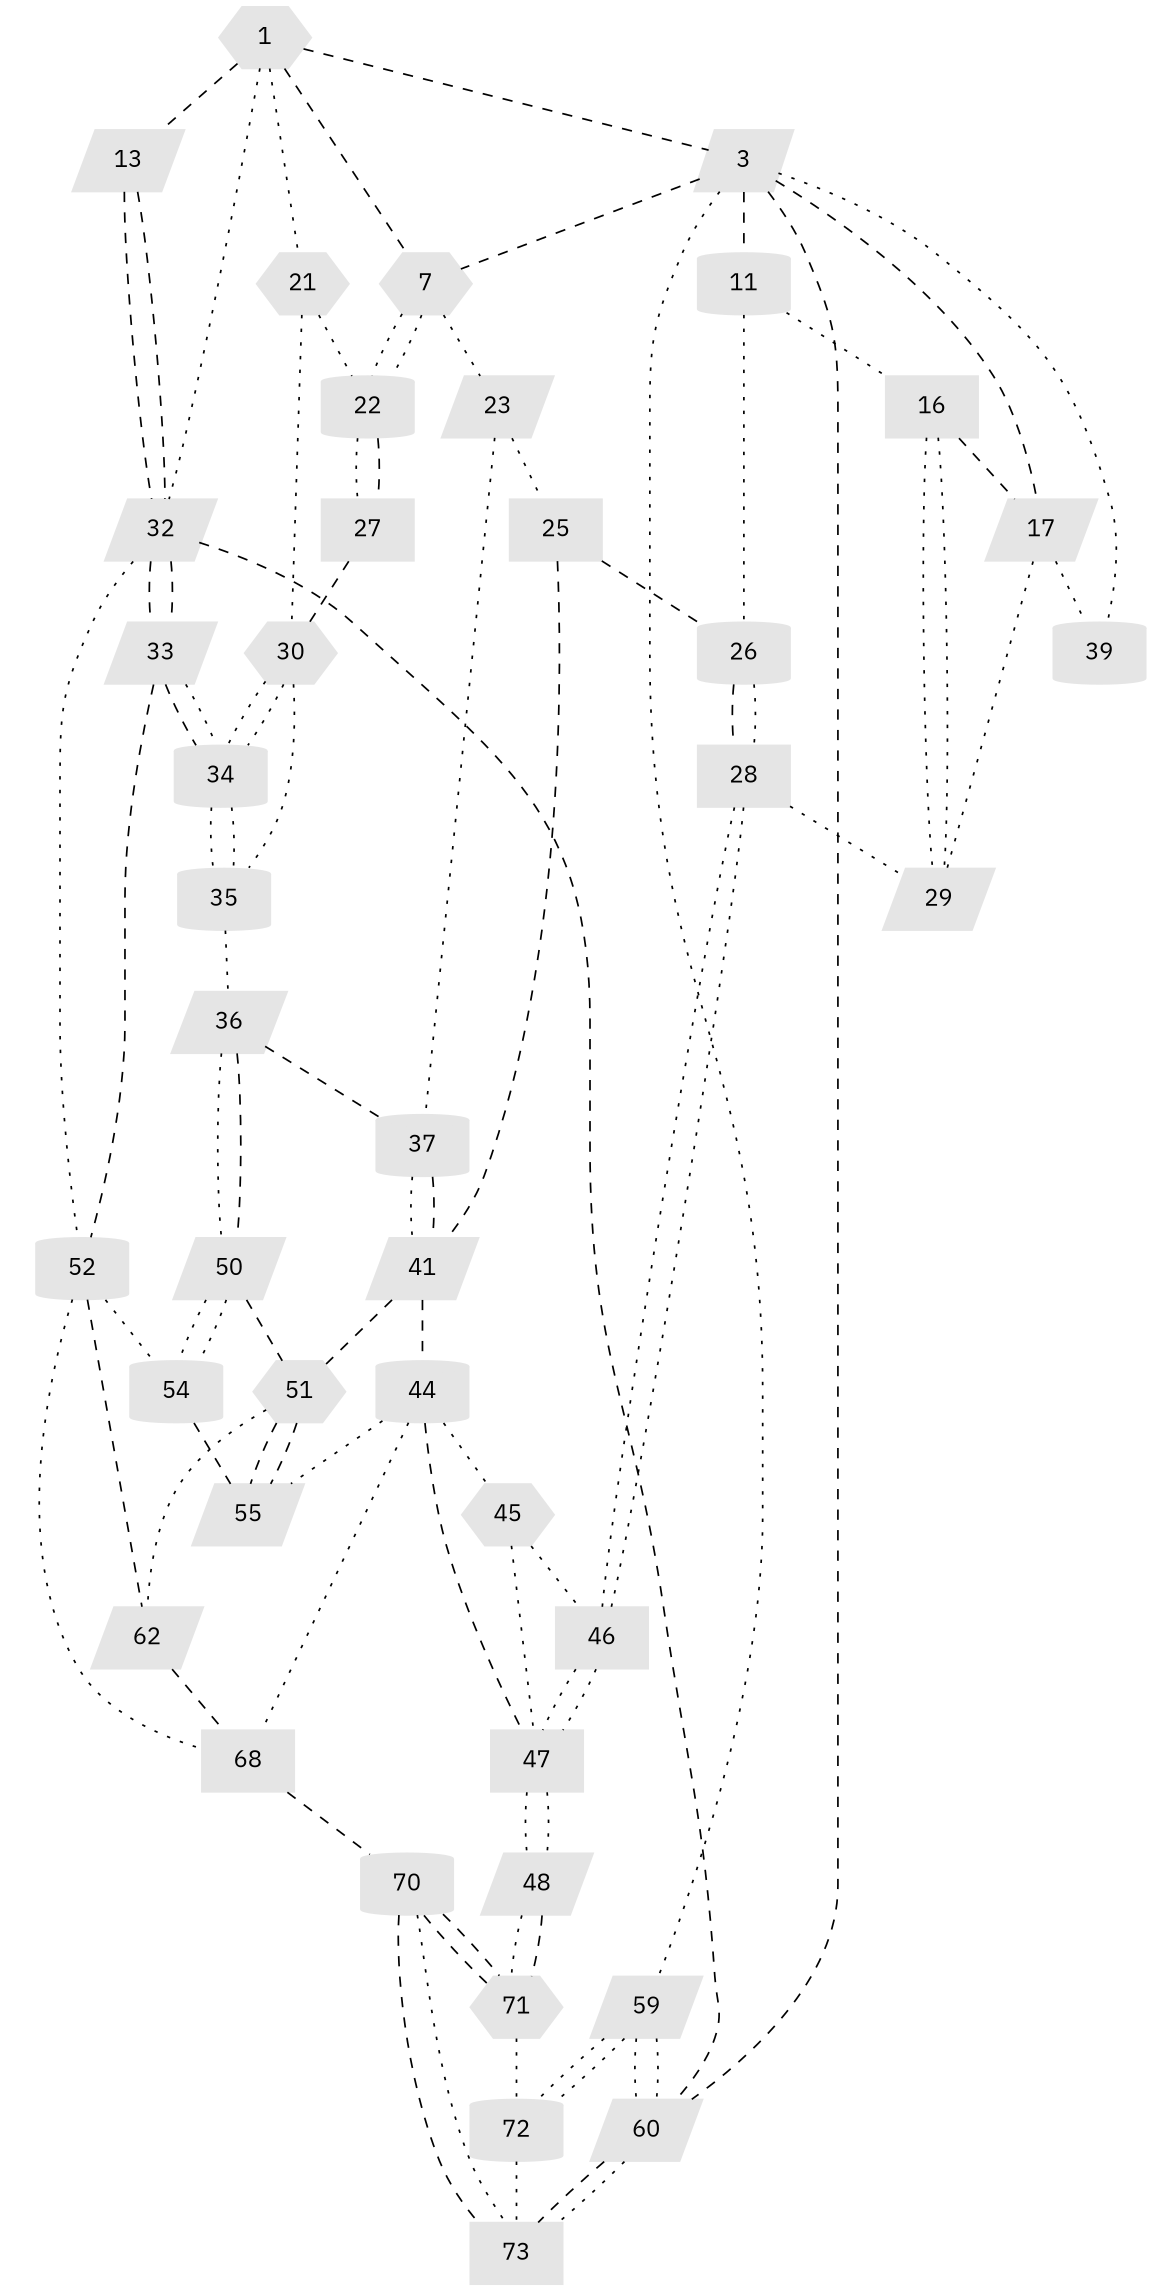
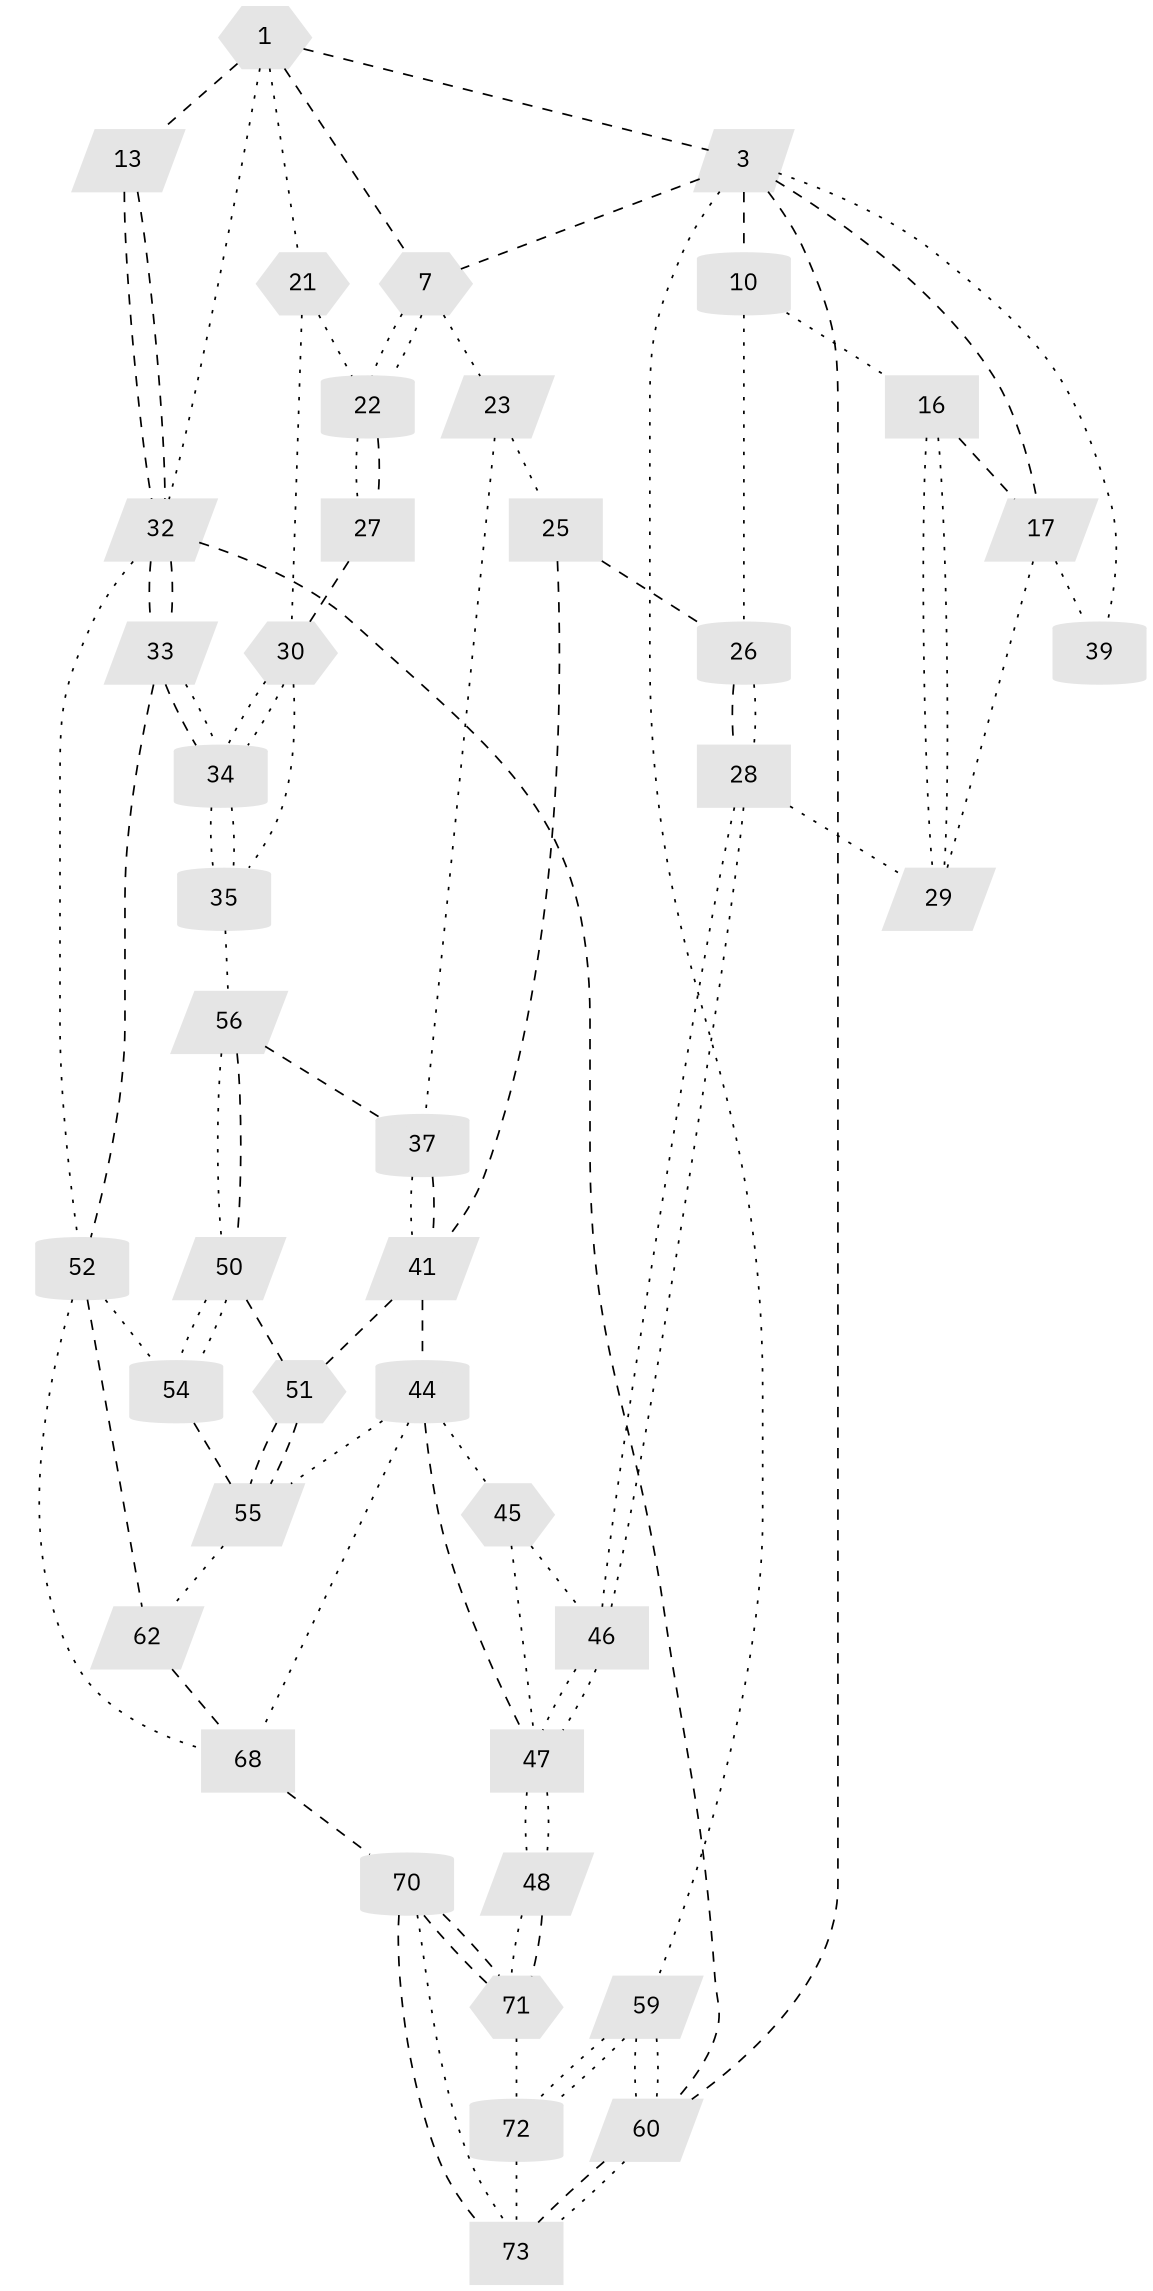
  graph {
    fontname="IBM Plex Sans"
    node [color=gray90 fontname="IBM Plex Sans" shape=parallelogram style=filled]
    edge [fontname="IBM Plex Sans" style=dotted]
    1 [shape=hexagon super="+6+2"]
    3 [super="+4+13+14"]
    7 [shape=hexagon super="+8"]
    n4 [label=13]
    21 [shape=hexagon]
    32 [super="+61"]
-   10 [shape=cylinder super="+11" label=11]
+   10 [shape=cylinder super="+11"]
    17 [super="+38+18"]
    39 [shape=cylinder]
    59
    60
    22 [shape=cylinder]
    23 [super="+24"]
    30 [shape=hexagon super="+31"]
    33
    52 [shape=cylinder super="+66+53"]
    16 [shape=box]
    26 [shape=cylinder]
    29
    72 [shape=cylinder]
    73 [shape=box]
    27 [shape=box]
    25 [shape=box]
    37 [shape=cylinder]
    28 [shape=box]
    34 [shape=cylinder]
    35 [shape=cylinder]
    41 [super="+42"]
    44 [shape=cylinder super="+56"]
    51 [shape=hexagon]
    46 [shape=box]
    47 [shape=box super="+64"]
-   36
+   36 [label=56]
    68 [shape=box super="+69"]
    54 [shape=cylinder]
    62 [super="+63"]
    50
    45 [shape=hexagon]
    55 [super="+57"]
    48
    70 [shape=cylinder]
    71 [shape=hexagon]
    1 -- 3 [style=dashed]
    1 -- 7 [style=dashed]
    1 -- n4 [style=dashed weight=2]
    1 -- 21
    1 -- 32
    3 -- 7 [style=dashed]
    3 -- 10 [style=dashed weight=3]
    3 -- 17 [style=dashed]
    3 -- 39
    3 -- 59
    3 -- 60 [style=dashed]
    7 -- 22
    7 -- 22
    7 -- 23
    n4 -- 32 [style=dashed]
    n4 -- 32 [style=dashed]
    21 -- 22
    21 -- 30
    32 -- 60 [style=dashed]
    32 -- 33 [style=dashed]
    32 -- 33 [style=dashed]
    32 -- 52
    10 -- 16
    10 -- 26
    17 -- 39 [weight=2]
    17 -- 29
    59 -- 60
    59 -- 60
    59 -- 72
    59 -- 72
    60 -- 73 [style=dashed]
    60 -- 73
    22 -- 27
    22 -- 27 [style=dashed]
    23 -- 25
    23 -- 37
    30 -- 34
    30 -- 34
    30 -- 35
    33 -- 52 [style=dashed]
    33 -- 34 [style=dashed]
    33 -- 34
    52 -- 68
    52 -- 54
    52 -- 62 [style=dashed weight=2]
    16 -- 17 [style=dashed]
    16 -- 29
    16 -- 29
    26 -- 28 [style=dashed]
    26 -- 28
    72 -- 73
    27 -- 30 [style=dashed]
    25 -- 26 [style=dashed]
    25 -- 41 [style=dashed]
    37 -- 41
    37 -- 41 [style=dashed]
    28 -- 29
    28 -- 46
    28 -- 46
    34 -- 35
    34 -- 35
    35 -- 36
    41 -- 44 [style=dashed]
    41 -- 51 [style=dashed]
    44 -- 47 [style=dashed]
    44 -- 68
    44 -- 45
    44 -- 55
    51 -- 55 [style=dashed]
    51 -- 55 [style=dashed]
    46 -- 47
    46 -- 47
    47 -- 48
    47 -- 48
    36 -- 37 [style=dashed]
    36 -- 50
    36 -- 50 [style=dashed]
    68 -- 70 [style=dashed]
    54 -- 55 [style=dashed]
    62 -- 68 [style=dashed]
    50 -- 51 [style=dashed]
    50 -- 54
    50 -- 54
    45 -- 46
    45 -- 47
-   51 -- 62
+   55 -- 62
    48 -- 71
    48 -- 71 [style=dashed]
    70 -- 73 [style=dashed]
    70 -- 73
    70 -- 71 [style=dashed]
    70 -- 71 [style=dashed]
    71 -- 72
  }
